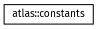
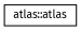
  digraph {
    rankdir=LR
    fontname="Fira Sans"
-   n1 [color=black fillcolor=white fontname="Fira Sans" fontsize=10 height=0.2 label="atlas::constants" shape=record style=filled width=0.4]
+   n1 [color=black fillcolor=white fontname="Fira Sans" fontsize=10 height=0.2 label="atlas::atlas" shape=record style=filled width=0.4]
  }
